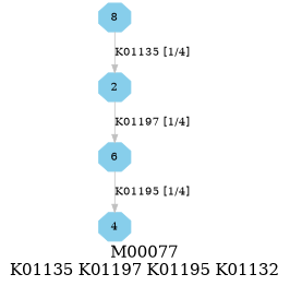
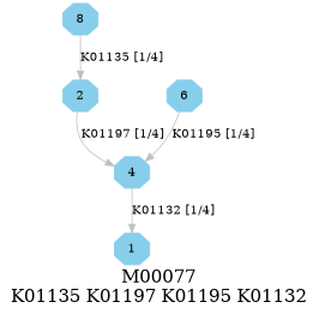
  digraph {
    fontsize=20
    label="M00077\nK01135 K01197 K01195 K01132"
    node [color=skyblue shape=octagon style=filled]
    edge [color=grey]
    n1 [height=.3 label=8 width=.3]
+   1 [height=.3 width=.3]
    2 [height=.3 width=.3]
    n4 [height=.3 label=6 width=.3]
    4 [height=.3 width=.3]
    subgraph sub_1 {
      n1
+     1
      2
      n4
      4
    }
    n1 -> 2 [label="K01135 [1/4]"]
-   2 -> n4 [label="K01197 [1/4]"]
+   2 -> 4 [label="K01197 [1/4]"]
    n4 -> 4 [label="K01195 [1/4]"]
+   4 -> 1 [label="K01132 [1/4]"]
  }
